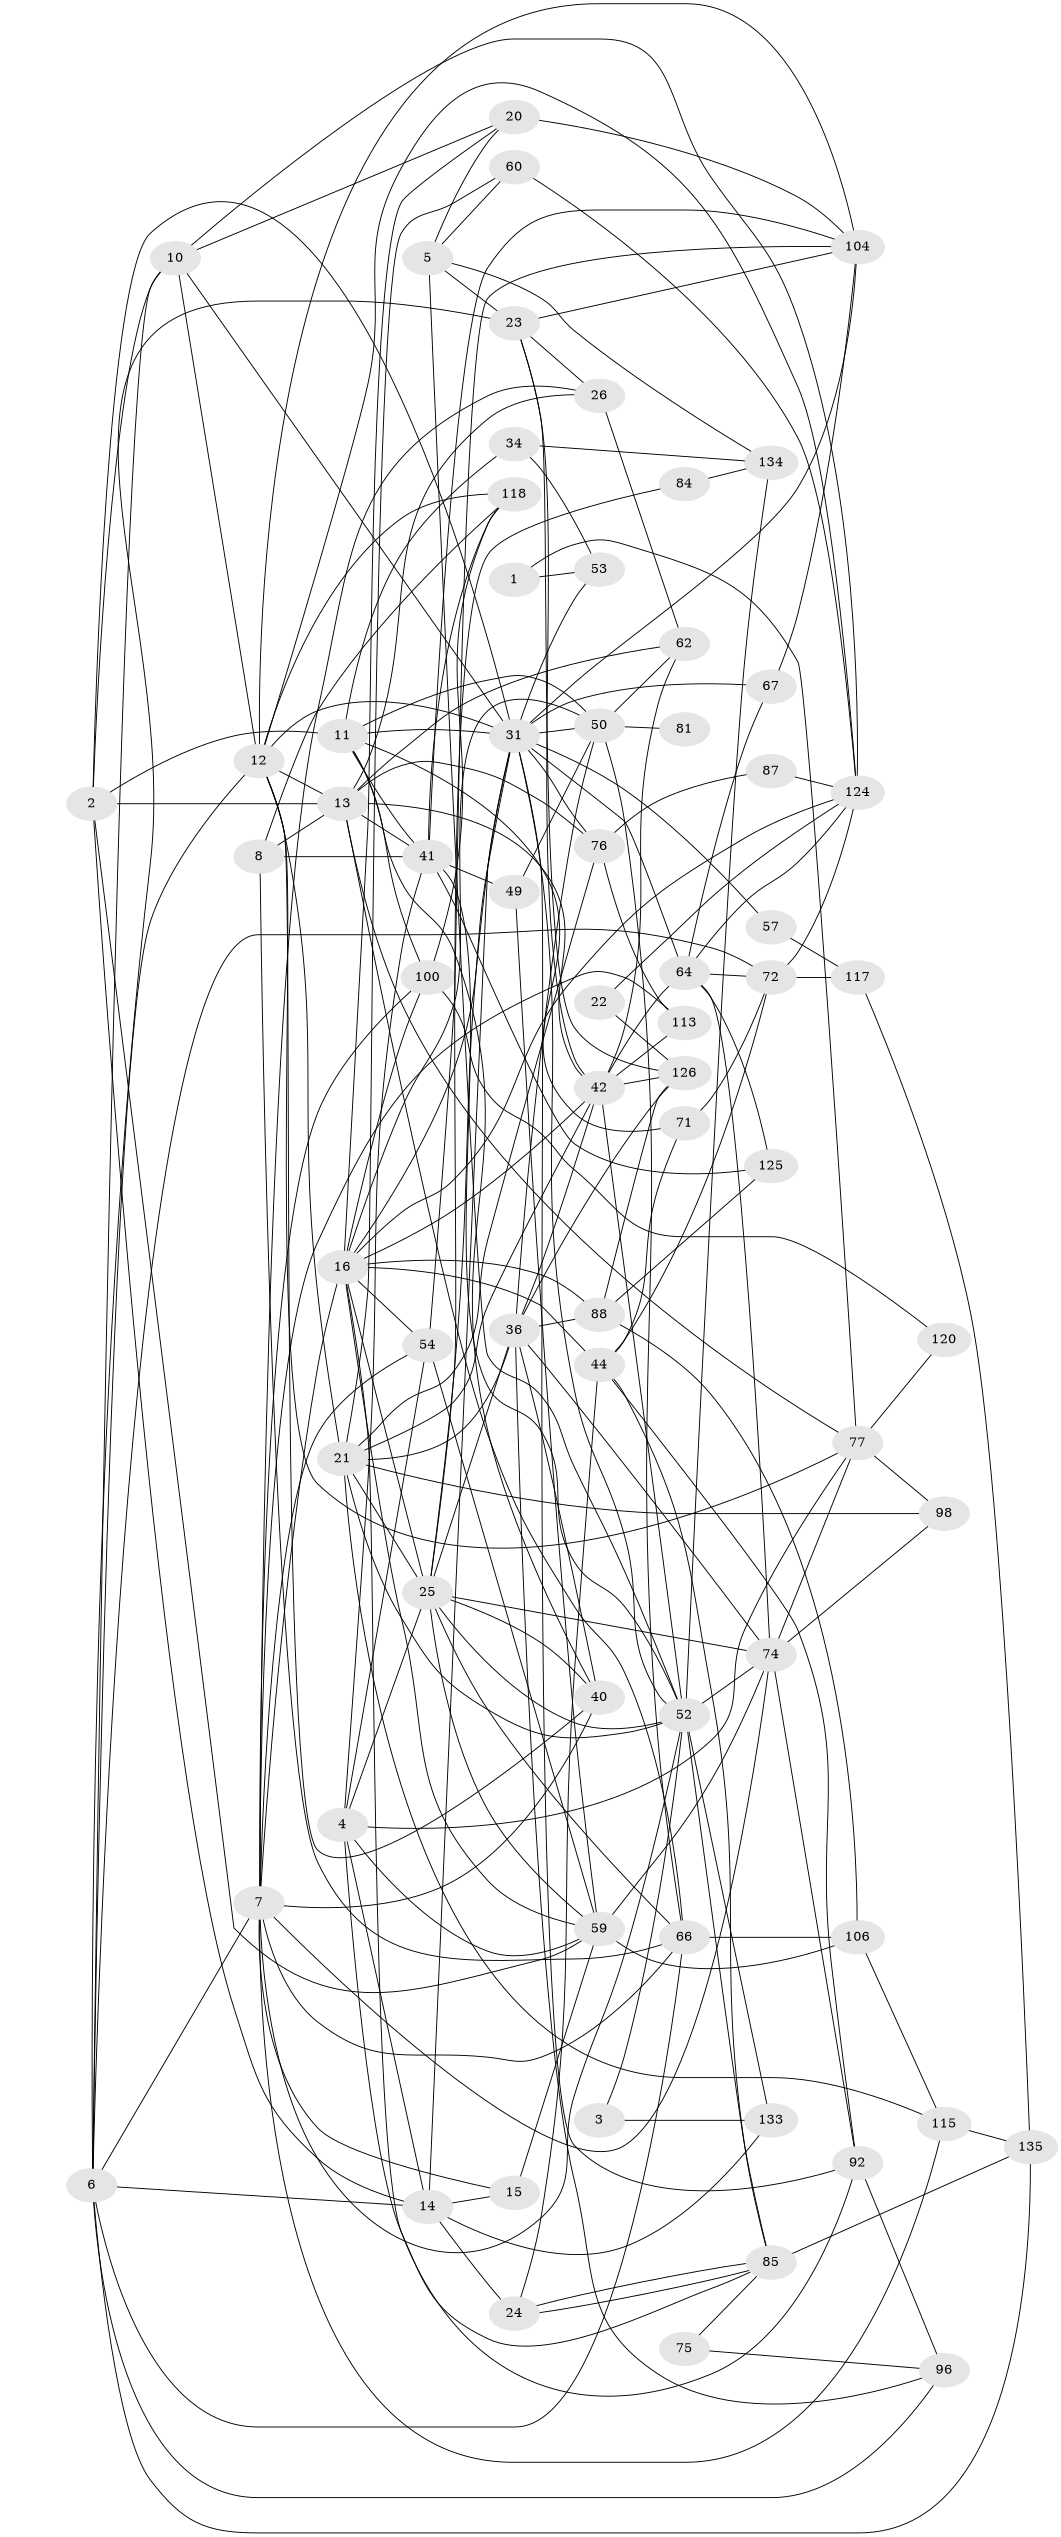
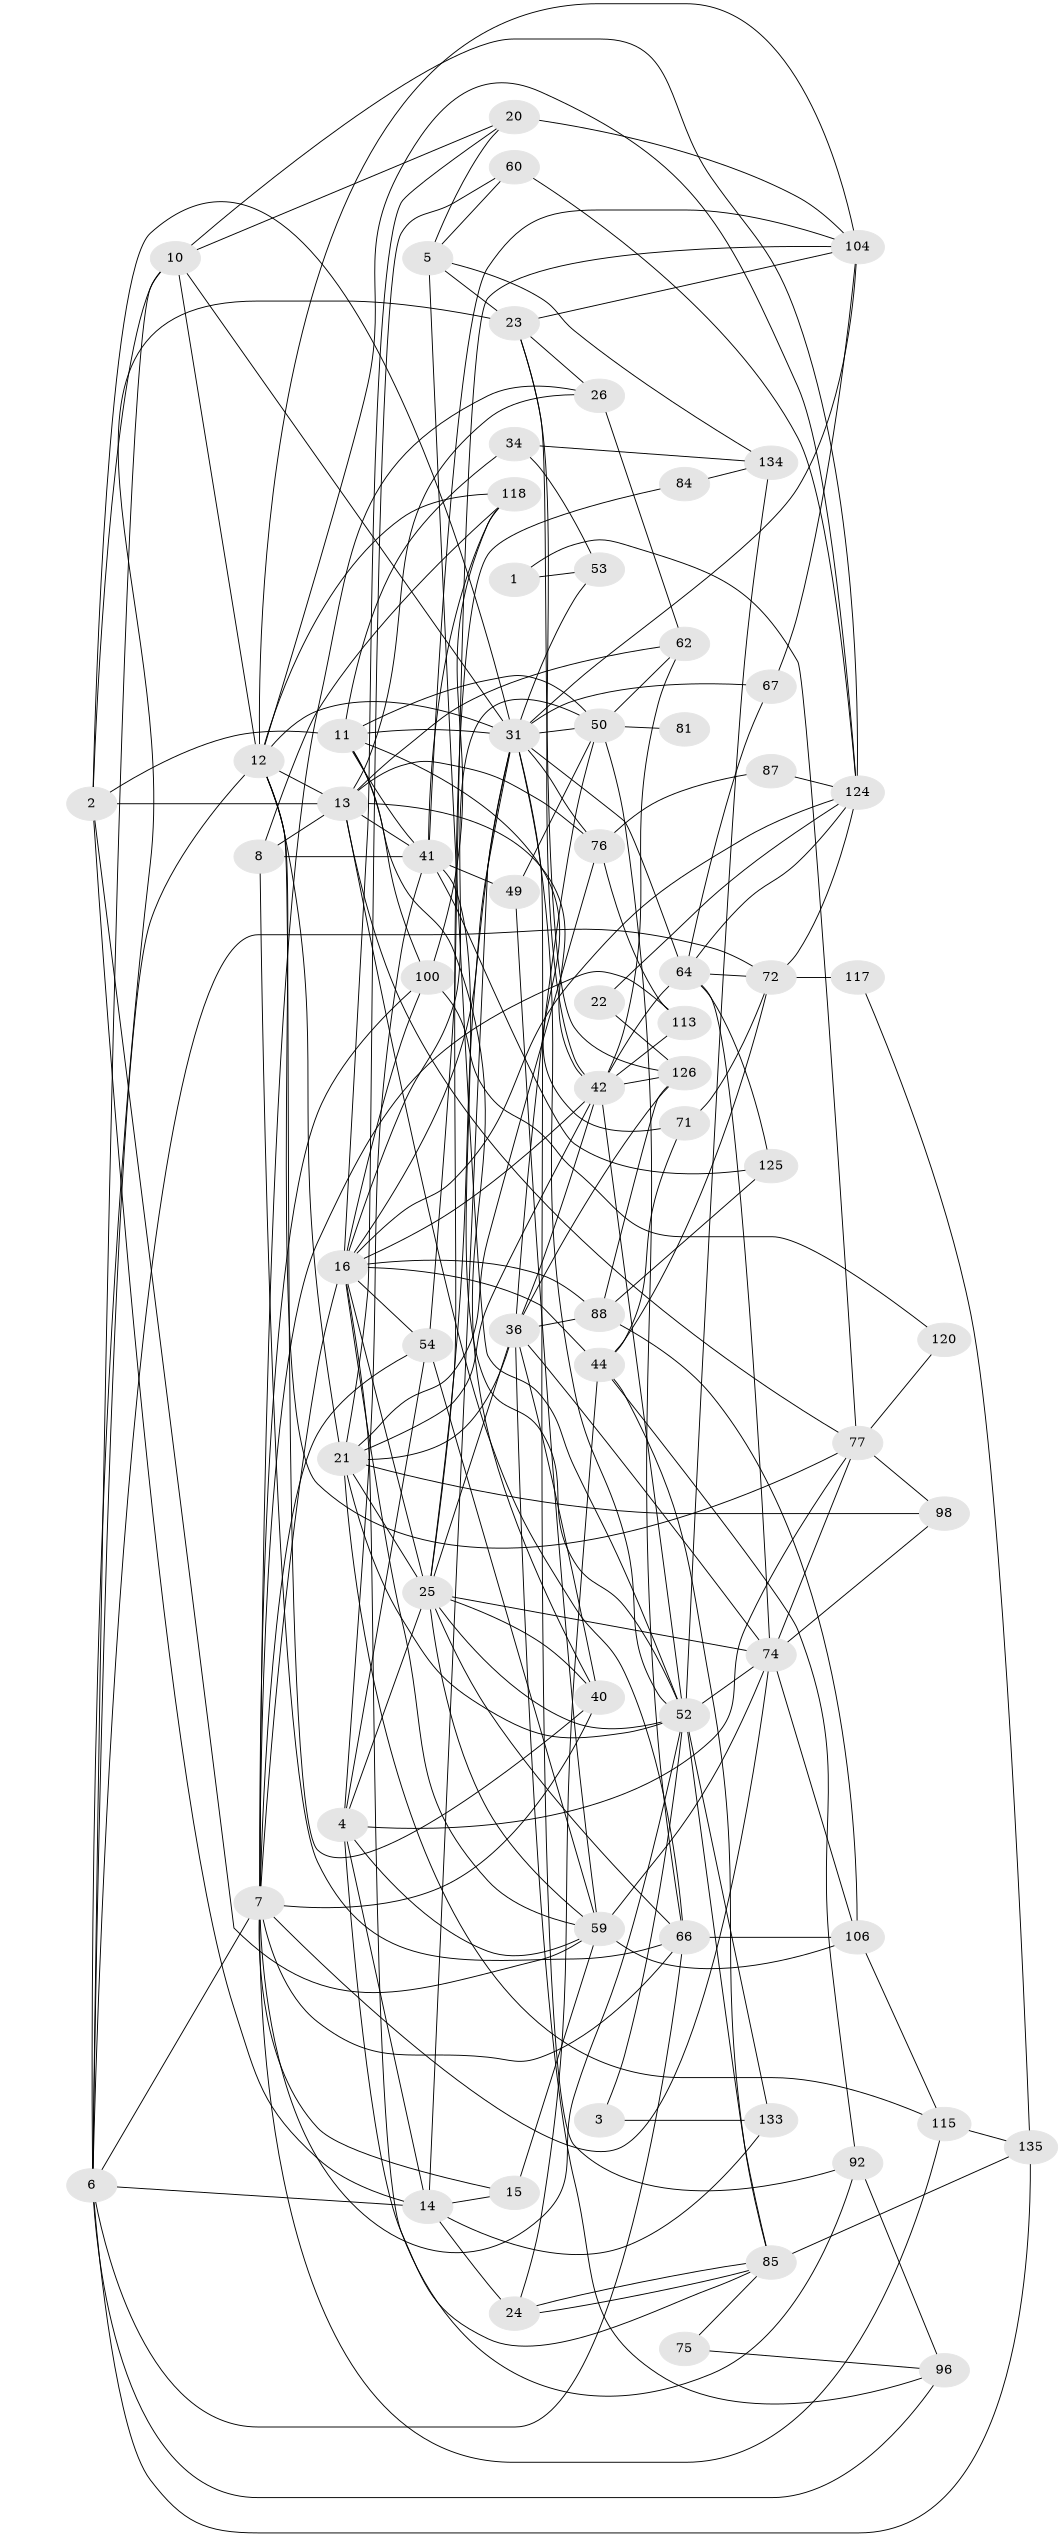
  graph {
    rankdir=LR
    node [color=gray90 style=filled]
    1
    53
    77 [super="+103"]
    n4 [label=98]
    120
    2 [super="+28"]
    10 [super="+56"]
    11 [super="+66"]
    13 [super="+65+93+35"]
    14 [super="+19"]
    31 [super="+99+37+110"]
    59 [super="+79+109"]
    20 [super="+78"]
    12 [super="+48"]
    124 [super="+128"]
    41 [super="+43+122+105"]
    40
    100
    34
    50 [super="+116"]
    71
    n22 [label=66 super="+73"]
    26 [super="+29"]
    42 [super="+68"]
    62
    76 [super="+130"]
    133
    15
    24 [super="+47"]
    52 [super="+114+63"]
    104 [super="+123"]
    92 [super="+111"]
-   57
    64 [super="+86"]
    67
    74 [super="+139+138"]
    106
    85 [super="+89"]
    134
    3
    4 [super="+32+30"]
    25 [super="+80+46"]
    54
    36 [super="+39+83+107"]
    84
    118
    49 [super="+137"]
    125
    135
    5 [super="+98"]
    23 [super="+101"]
    60
    126
    6 [super="+45+9+121"]
    7 [super="+18+17+69"]
    72 [super="+131"]
    96
    16 [super="+82+27"]
    113
    115
    21 [super="+38+70"]
    117
    44 [super="+51+127"]
    88
    8 [super="+136"]
    81
    87
    22
    75
    1 -- 53
    1 -- 77
    77 -- n4
    77 -- 120
    2 -- 10
    2 -- 11
    2 -- 13 [weight=2]
    2 -- 14
    2 -- 31
    2 -- 59
    10 -- 31
    10 -- 20
    10 -- 12
    10 -- 124
    11 -- 31
    11 -- 41
    11 -- 40
    11 -- 100
    11 -- 34
    11 -- 50
    11 -- 71
    13 -- 77
    13 -- 41
    13 -- n22
    13 -- 26
    13 -- 42
    13 -- 62
    13 -- 76
    14 -- 31
    14 -- 133
    14 -- 15
    14 -- 24
    31 -- 53
    31 -- 50
    31 -- 76
    31 -- 52
    31 -- 104
    31 -- 92
-   31 -- 57
    31 -- 64
    31 -- 67
    59 -- 74
    59 -- 106
    20 -- 104
    12 -- 77
    12 -- 13
    12 -- 31
    12 -- 124
    12 -- 40
    12 -- 104
    12 -- 118
    12 -- 21
    41 -- 52
    41 -- 104
    41 -- 118
    41 -- 49
    41 -- 125
    100 -- 120
    100 -- 118
    34 -- 53
    34 -- 134
    50 -- n22
    50 -- 62
    50 -- 81
    71 -- 72
    n22 -- 106
    26 -- 62
    42 -- 62
    42 -- 52
    42 -- 64
    42 -- 126
    42 -- 113
    76 -- 113
    76 -- 87
    15 -- 59
    24 -- 85
    24 -- 85
    24 -- 44
    52 -- 133
    52 -- 74
    52 -- 85
    52 -- 134
    92 -- 96
-   57 -- 117
    64 -- 124
    64 -- 67
    64 -- 74 [weight=2]
    64 -- 125
    64 -- 72
    67 -- 104
    74 -- 77
    74 -- n4
-   74 -- 92
+   74 -- 106
    106 -- 115
    85 -- 135
    3 -- 133
    3 -- 52
    4 -- 77
    4 -- 14
    4 -- 59
    4 -- 41
    4 -- 85
    4 -- 25
    4 -- 54
    25 -- 31
    25 -- 59
    25 -- 40
    25 -- n22
    25 -- 52
    25 -- 74
    25 -- 36
    25 -- 84
    54 -- 59
    54 -- 104
    36 -- 40
    36 -- 50
    36 -- 42
    36 -- 74
    36 -- 126
    36 -- 96
    36 -- 88
    84 -- 134
    49 -- 59
    49 -- 50
    5 -- 20
    5 -- 52
    5 -- 134
    5 -- 23
    5 -- 60
    23 -- 26
    23 -- 42
    23 -- 104
    23 -- 126
    60 -- 124
    6 -- 10
    6 -- 14 [weight=2]
    6 -- 12
    6 -- n22
    6 -- 135
    6 -- 23
    6 -- 7
    6 -- 72 [weight=2]
    6 -- 96
    7 -- 40
    7 -- 100
    7 -- n22
    7 -- 26 [weight=2]
    7 -- 15
    7 -- 52
    7 -- 74
    7 -- 54
    7 -- 16
    7 -- 113
    7 -- 115
    72 -- 124
    72 -- 117
    16 -- 31 [weight=2]
    16 -- 59
    16 -- 20
    16 -- 124
    16 -- 100
    16 -- 50
    16 -- 42
    16 -- 92
    16 -- 25
    16 -- 54
    16 -- 44 [weight=2]
    16 -- 88 [weight=2]
    115 -- 135
    21 -- n4
    21 -- 42
    21 -- 76
    21 -- 52
    21 -- 25
    21 -- 36
    21 -- 60
    21 -- 115
    117 -- 135
    44 -- 71
    44 -- 92
    44 -- 85
    44 -- 72
    88 -- 106
    88 -- 125
    88 -- 126
    8 -- 13
    8 -- 41 [weight=2]
    8 -- n22
    8 -- 118
    87 -- 124
    22 -- 124
    22 -- 126
    75 -- 85
    75 -- 96
  }
